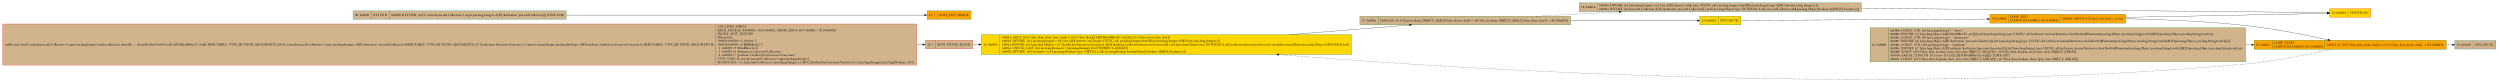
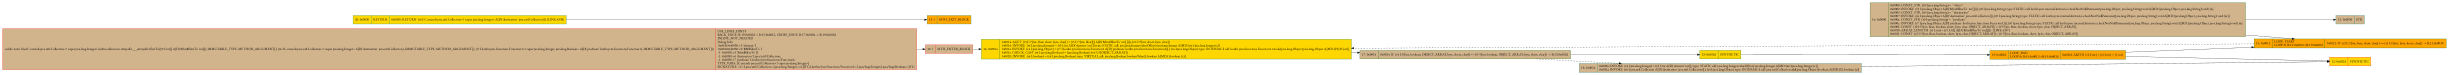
  digraph {
    fontname="EB Garamond"
    rankdir=LR
    node [color=darkgreen fillcolor=tan fontname="EB Garamond" shape=record style=filled]
    edge [fontname="EB Garamond"]
    n1 [color=red label="{12\:\ ?|MTH_ENTER_BLOCK\l}"]
    n2 [fillcolor=gold label="{16\:\ 0x0014|0x0014: AGET  (r3 I:??[int, float, short, byte, char]) = (r5 I:??[int, float][] A[D('$this$filterTo' int[])]), (r2 I:??[int, short, byte, char]) \l0x0016: INVOKE  (r4 I:java.lang.Integer) = (r3 I:int A[D('element' int)]) type: STATIC call: java.lang.Integer.valueOf(int):java.lang.Integer A[MD:(int):java.lang.Integer (c)]\l0x001a: INVOKE  (r4 I:java.lang.Object) = (r7 I:kotlin.jvm.functions.Function1 A[D('predicate' kotlin.jvm.functions.Function1)]), (r4 I:java.lang.Object) type: INTERFACE call: kotlin.jvm.functions.Function1.invoke(java.lang.Object):java.lang.Object A[MD:(P1):R (m)]\l0x001e: CHECK_CAST (r4 I:java.lang.Boolean) = (java.lang.Boolean) (r4 I:??[OBJECT, ARRAY]) \l0x0020: INVOKE  (r4 I:boolean) = (r4 I:java.lang.Boolean) type: VIRTUAL call: java.lang.Boolean.booleanValue():boolean A[MD:():boolean (c)]\l}"]
    n3 [label="{14\:\ 0x0000|0x0000: CONST_STR  (r0 I:java.lang.String) =  \"\<this\>\" \l0x0002: INVOKE  (r5 I:java.lang.Object A[D('$this$filterTo' int[])]), (r0 I:java.lang.String) type: STATIC call: kotlin.jvm.internal.Intrinsics.checkNotNullParameter(java.lang.Object, java.lang.String):void A[MD:(java.lang.Object, java.lang.String):void (m)]\l0x0005: CONST_STR  (r0 I:java.lang.String) =  \"destination\" \l0x0007: INVOKE  (r6 I:java.lang.Object A[D('destination' java.util.Collection)]), (r0 I:java.lang.String) type: STATIC call: kotlin.jvm.internal.Intrinsics.checkNotNullParameter(java.lang.Object, java.lang.String):void A[MD:(java.lang.Object, java.lang.String):void (m)]\l0x000a: CONST_STR  (r0 I:java.lang.String) =  \"predicate\" \l0x000c: INVOKE  (r7 I:java.lang.Object A[D('predicate' kotlin.jvm.functions.Function1)]), (r0 I:java.lang.String) type: STATIC call: kotlin.jvm.internal.Intrinsics.checkNotNullParameter(java.lang.Object, java.lang.String):void A[MD:(java.lang.Object, java.lang.String):void (m)]\l0x000f: CONST  (r0 I:??[int, float, boolean, short, byte, char, OBJECT, ARRAY]) = (0 ??[int, float, boolean, short, byte, char, OBJECT, ARRAY]) \l0x0010: ARRAY_LENGTH  (r1 I:int) = (r5 I:??[] A[D('$this$filterTo' int[])])  (LINE:4337)\l0x0011: CONST  (r2 I:??[int, float, boolean, short, byte, char, OBJECT, ARRAY]) = (0 ??[int, float, boolean, short, byte, char, OBJECT, ARRAY]) \l}"]
    n4 [fillcolor=orange label="{15\:\ 0x0012|LOOP_START\lLOOP:0: B:15:0x0012\-\>B:19:0x002d\l|0x0012: IF  (r2 I:??[int, byte, short, char]) \>= (r1 I:??[int, byte, short, char])  \-\> B:21:0x0030 \l}"]
-   n5 [color=teal label="{21\:\ 0x0030|SYNTHETIC\l}"]
+   n5 [color=teal label="{21\:\ 0x0030|STR\l}"]
    n6 [label="{17\:\ 0x0024|0x0024: IF  (r4 I:??[int, boolean, OBJECT, ARRAY, byte, short, char]) == (0 ??[int, boolean, OBJECT, ARRAY, byte, short, char])  \-\> B:23:0x002d \l}"]
    n7 [color=teal label="{18\:\ 0x0026|0x0026: INVOKE  (r4 I:java.lang.Integer) = (r3 I:int A[D('element' int)]) type: STATIC call: java.lang.Integer.valueOf(int):java.lang.Integer A[MD:(int):java.lang.Integer (c)]\l0x002a: INVOKE  (r6 I:java.util.Collection A[D('destination' java.util.Collection)]), (r4 I:java.lang.Object) type: INTERFACE call: java.util.Collection.add(java.lang.Object):boolean A[MD:(E):boolean (c)]\l}"]
    n8 [fillcolor=gold label="{23\:\ 0x002d|SYNTHETIC\l}"]
    n9 [color=red fillcolor=gold label="{22\:\ 0x002d|SYNTHETIC\l}"]
    n10 [color=teal fillcolor=orange label="{19\:\ 0x002d|LOOP_END\lLOOP:0: B:15:0x0012\-\>B:19:0x002d\l|0x002d: ARITH  (r2 I:int) = (r2 I:int) + (1 int) \l}"]
-   n11 [color=teal label="{20\:\ 0x0030|RETURN\l|0x0030: RETURN  (r6 I:C extends java.util.Collection\<? super java.lang.Integer\> A[D('destination' java.util.Collection)])  (LINE:4338)\l}"]
+   n11 [color=teal fillcolor=gold label="{20\:\ 0x0030|RETURN\l|0x0030: RETURN  (r6 I:C extends java.util.Collection\<? super java.lang.Integer\> A[D('destination' java.util.Collection)])  (LINE:4338)\l}"]
    n12 [color=teal fillcolor=orange label="{13\:\ ?|MTH_EXIT_BLOCK\l}"]
    n13 [color=red label="{public static final C extends java.util.Collection\<? super java.lang.Integer\> kotlin.collections.ArraysKt___ArraysKt.filterTo((r5 I:int[] A[D('$this$filterTo' int[]), IMMUTABLE_TYPE, METHOD_ARGUMENT]), (r6 I:C extends java.util.Collection\<? super java.lang.Integer\> A[D('destination' java.util.Collection), IMMUTABLE_TYPE, METHOD_ARGUMENT]), (r7 I:kotlin.jvm.functions.Function1\<? super java.lang.Integer, java.lang.Boolean\> A[D('predicate' kotlin.jvm.functions.Function1), IMMUTABLE_TYPE, METHOD_ARGUMENT]))  | USE_LINES_HINTS\lBACK_EDGE: B:19:0x002d \-\> B:15:0x0012, CROSS_EDGE: B:17:0x0024 \-\> B:19:0x002d\lINLINE_NOT_NEEDED\lDebug Info:\l  0x0016\-0x0030: r3 'element' I\l  0x0010\-0x0030: r0 '$i$f$filterTo' I\l  \-1 \-0x0030: r5 '$this$filterTo' [I\l  \-1 \-0x0030: r6 'destination' Ljava\/util\/Collection;\l  \-1 \-0x0030: r7 'predicate' Lkotlin\/jvm\/functions\/Function1;\lTYPE_VARS: [C extends java.util.Collection\<? super java.lang.Integer\>]\lSIGNATURE: \<C::Ljava\/util\/Collection\<\-Ljava\/lang\/Integer;\>;\>([ITC;Lkotlin\/jvm\/functions\/Function1\<\-Ljava\/lang\/Integer;Ljava\/lang\/Boolean;\>;)TC;\l}"]
    n1 -> n2
    n2 -> n6
    n3 -> n4
    n4 -> n2 [style=dashed]
-   n4 -> n5
+   n3 -> n5
    n6 -> n7 [style=dashed]
    n6 -> n8
    n7 -> n9
    n8 -> n10
    n10 -> n4
    n10 -> n9
    n11 -> n12
    n13 -> n1
  }
